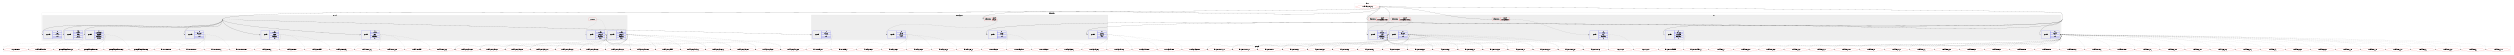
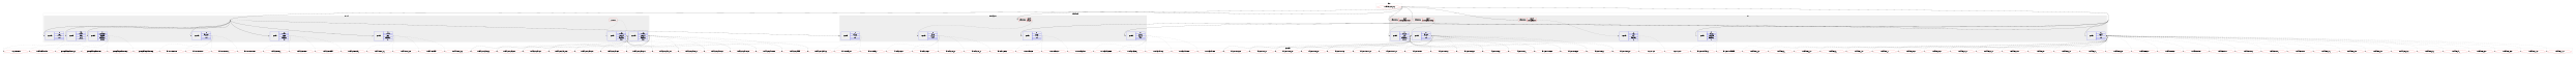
  digraph {
    compound=true
    concentrate=true
    fontname=Helvetica
    fontsize=10
    newrank=true
    rankdir=TB
    ranksep=1.5
    node [color=red fontname=Helvetica fontsize=10]
    edge [arrowhead=vee headport=w style=dotted tailport=e weight=100]
    n1 [label="www-servers/varnish-4.0.5" width=4]
    n2 [color=blue label=<<TABLE BORDER="0" CELLBORDER="1" CELLSPACING="0" CELLPADDING="4" WIDTH="220"><TR><TD ROWSPAN="6" CELLPADDING="30">pack_dep</TD></TR><TR><TD WIDTH="110">no</TD></TR><TR><TD>sys-devel</TD></TR><TR><TD>automake</TD></TR><TR><TD>greaterequal</TD></TR><TR><TD>1.16.1</TD></TR></TABLE>> shape=none]
    n3 [color=blue label=<<TABLE BORDER="0" CELLBORDER="1" CELLSPACING="0" CELLPADDING="4" WIDTH="220"><TR><TD ROWSPAN="6" CELLPADDING="30">pack_dep</TD></TR><TR><TD WIDTH="110">no</TD></TR><TR><TD>sys-devel</TD></TR><TR><TD>automake</TD></TR><TR><TD>greaterequal</TD></TR><TR><TD>1.15.1</TD></TR></TABLE>> shape=none]
    n4 [label=<<TABLE BORDER="0" CELLBORDER="1" CELLSPACING="0" CELLPADDING="4"><TR><TD CELLPADDING="10">any_of_group</TD></TR></TABLE>> shape=none]
    n5 [color=blue label=<<TABLE BORDER="0" CELLBORDER="1" CELLSPACING="0" CELLPADDING="4" WIDTH="220"><TR><TD ROWSPAN="6" CELLPADDING="30">pack_dep</TD></TR><TR><TD WIDTH="110">no</TD></TR><TR><TD>app-portage</TD></TR><TR><TD>elt-patches</TD></TR><TR><TD>greaterequal</TD></TR><TR><TD>20170815</TD></TR></TABLE>> shape=none]
    n6 [color=blue label=<<TABLE BORDER="0" CELLBORDER="1" CELLSPACING="0" CELLPADDING="4" WIDTH="220"><TR><TD ROWSPAN="6" CELLPADDING="30">pack_dep</TD></TR><TR><TD WIDTH="110">no</TD></TR><TR><TD>dev-python</TD></TR><TR><TD>docutils</TD></TR><TR><TD>none</TD></TR><TR><TD></TD></TR></TABLE>> shape=none]
    n7 [color=blue label=<<TABLE BORDER="0" CELLBORDER="1" CELLSPACING="0" CELLPADDING="4" WIDTH="220"><TR><TD ROWSPAN="6" CELLPADDING="30">pack_dep</TD></TR><TR><TD WIDTH="110">no</TD></TR><TR><TD>sys-devel</TD></TR><TR><TD>autoconf</TD></TR><TR><TD>greaterequal</TD></TR><TR><TD>2.69</TD></TR></TABLE>> shape=none]
    n8 [color=blue label=<<TABLE BORDER="0" CELLBORDER="1" CELLSPACING="0" CELLPADDING="4" WIDTH="220"><TR><TD ROWSPAN="6" CELLPADDING="30">pack_dep</TD></TR><TR><TD WIDTH="110">no</TD></TR><TR><TD>sys-devel</TD></TR><TR><TD>libtool</TD></TR><TR><TD>greaterequal</TD></TR><TR><TD>2.4</TD></TR></TABLE>> shape=none]
    n9 [color=blue label=<<TABLE BORDER="0" CELLBORDER="1" CELLSPACING="0" CELLPADDING="4" WIDTH="220"><TR><TD ROWSPAN="6" CELLPADDING="30">pack_dep</TD></TR><TR><TD WIDTH="110">no</TD></TR><TR><TD>virtual</TD></TR><TR><TD>pkgconfig</TD></TR><TR><TD>none</TD></TR><TR><TD></TD></TR></TABLE>> shape=none]
    n10 [color=blue label=<<TABLE BORDER="0" CELLBORDER="1" CELLSPACING="0" CELLPADDING="4" WIDTH="220"><TR><TD ROWSPAN="6" CELLPADDING="30">pack_dep</TD></TR><TR><TD WIDTH="110">weak</TD></TR><TR><TD>sys-devel</TD></TR><TR><TD>gettext</TD></TR><TR><TD>smaller</TD></TR><TR><TD>0.18.1.1-r3</TD></TR></TABLE>> shape=none]
    n11 [color=blue label=<<TABLE BORDER="0" CELLBORDER="1" CELLSPACING="0" CELLPADDING="4" WIDTH="220"><TR><TD ROWSPAN="6" CELLPADDING="30">pack_dep</TD></TR><TR><TD WIDTH="110">no</TD></TR><TR><TD>dev-libs</TD></TR><TR><TD>libpcre</TD></TR><TR><TD>none</TD></TR><TR><TD></TD></TR></TABLE>> shape=none]
    n12 [color=blue label=<<TABLE BORDER="0" CELLBORDER="1" CELLSPACING="0" CELLPADDING="4" WIDTH="220"><TR><TD ROWSPAN="6" CELLPADDING="30">pack_dep</TD></TR><TR><TD WIDTH="110">no</TD></TR><TR><TD>dev-libs</TD></TR><TR><TD>jemalloc</TD></TR><TR><TD>none</TD></TR><TR><TD></TD></TR></TABLE>> shape=none]
    n13 [label=<<TABLE BORDER="0" CELLBORDER="1" CELLSPACING="0" CELLPADDING="4"><TR><TD ROWSPAN="3" CELLPADDING="10">use_conditional</TD></TR><TR><TD>positive</TD></TR><TR><TD>jemalloc</TD></TR></TABLE>> shape=none]
    n14 [color=blue label=<<TABLE BORDER="0" CELLBORDER="1" CELLSPACING="0" CELLPADDING="4" WIDTH="220"><TR><TD ROWSPAN="6" CELLPADDING="30">pack_dep</TD></TR><TR><TD WIDTH="110">no</TD></TR><TR><TD>sys-libs</TD></TR><TR><TD>ncurses</TD></TR><TR><TD>none</TD></TR><TR><TD></TD></TR></TABLE>> shape=none]
    n15 [color=blue label=<<TABLE BORDER="0" CELLBORDER="1" CELLSPACING="0" CELLPADDING="4" WIDTH="220"><TR><TD ROWSPAN="6" CELLPADDING="30">pack_dep</TD></TR><TR><TD WIDTH="110">no</TD></TR><TR><TD>sys-libs</TD></TR><TR><TD>readline</TD></TR><TR><TD>none</TD></TR><TR><TD></TD></TR></TABLE>> shape=none]
    n16 [color=blue label=<<TABLE BORDER="0" CELLBORDER="1" CELLSPACING="0" CELLPADDING="4" WIDTH="220"><TR><TD ROWSPAN="6" CELLPADDING="30">pack_dep</TD></TR><TR><TD WIDTH="110">no</TD></TR><TR><TD>virtual</TD></TR><TR><TD>pypy</TD></TR><TR><TD>greaterequal</TD></TR><TR><TD>5</TD></TR></TABLE>> shape=none]
    n17 [label=<<TABLE BORDER="0" CELLBORDER="1" CELLSPACING="0" CELLPADDING="4"><TR><TD ROWSPAN="3" CELLPADDING="10">use_conditional</TD></TR><TR><TD>positive</TD></TR><TR><TD>python_targets_pypy</TD></TR></TABLE>> shape=none]
    n18 [color=blue label=<<TABLE BORDER="0" CELLBORDER="1" CELLSPACING="0" CELLPADDING="4" WIDTH="220"><TR><TD ROWSPAN="6" CELLPADDING="30">pack_dep</TD></TR><TR><TD WIDTH="110">no</TD></TR><TR><TD>dev-lang</TD></TR><TR><TD>python</TD></TR><TR><TD>greaterequal</TD></TR><TR><TD>2.7.5-r2</TD></TR></TABLE>> shape=none]
    n19 [label=<<TABLE BORDER="0" CELLBORDER="1" CELLSPACING="0" CELLPADDING="4"><TR><TD ROWSPAN="3" CELLPADDING="10">use_conditional</TD></TR><TR><TD>positive</TD></TR><TR><TD>python_targets_python2_7</TD></TR></TABLE>> shape=none]
    n20 [color=blue label=<<TABLE BORDER="0" CELLBORDER="1" CELLSPACING="0" CELLPADDING="4" WIDTH="220"><TR><TD ROWSPAN="6" CELLPADDING="30">pack_dep</TD></TR><TR><TD WIDTH="110">no</TD></TR><TR><TD>dev-lang</TD></TR><TR><TD>python</TD></TR><TR><TD>none</TD></TR><TR><TD></TD></TR></TABLE>> shape=none]
    n21 [label=<<TABLE BORDER="0" CELLBORDER="1" CELLSPACING="0" CELLPADDING="4"><TR><TD ROWSPAN="3" CELLPADDING="10">use_conditional</TD></TR><TR><TD>positive</TD></TR><TR><TD>python_targets_python3_4</TD></TR></TABLE>> shape=none]
    n22 [color=blue label=<<TABLE BORDER="0" CELLBORDER="1" CELLSPACING="0" CELLPADDING="4" WIDTH="220"><TR><TD ROWSPAN="6" CELLPADDING="30">pack_dep</TD></TR><TR><TD WIDTH="110">no</TD></TR><TR><TD>dev-lang</TD></TR><TR><TD>python-exec</TD></TR><TR><TD>greaterequal</TD></TR><TR><TD>2</TD></TR></TABLE>> shape=none]
    n23 [color=blue label=<<TABLE BORDER="0" CELLBORDER="1" CELLSPACING="0" CELLPADDING="4" WIDTH="220"><TR><TD ROWSPAN="6" CELLPADDING="30">pack_dep</TD></TR><TR><TD WIDTH="110">no</TD></TR><TR><TD>sys-devel</TD></TR><TR><TD>gcc</TD></TR><TR><TD>none</TD></TR><TR><TD></TD></TR></TABLE>> shape=none]
    n24 [label="sys-devel/automake-1.10.3-r3" width=4]
    n25 [label="sys-devel/automake-1.11.6-r3" width=4]
    n26 [label="sys-devel/automake-1.12.6-r2" width=4]
    n27 [label="sys-devel/automake-1.13.4-r2" width=4]
    n28 [label="sys-devel/automake-1.14.1-r2" width=4]
    n29 [label="sys-devel/automake-1.15.1-r2" width=4]
    n30 [label="sys-devel/automake-1.16-r2" width=4]
    n31 [label="sys-devel/automake-1.16.1-r1" width=4]
    n32 [label="sys-devel/automake-1.4_p6-r2" width=4]
    n33 [label="sys-devel/automake-1.5-r2" width=4]
    n34 [label="sys-devel/automake-1.6.3-r2" width=4]
    n35 [label="sys-devel/automake-1.8.5-r5" width=4]
    n36 [label="sys-devel/automake-1.9.6-r5" width=4]
    n37 [label="sys-devel/automake-9999" width=4]
    n38 [label="app-portage/elt-patches-20170317" width=4]
    n39 [label="app-portage/elt-patches-20170422" width=4]
    n40 [label="app-portage/elt-patches-20170815" width=4]
    n41 [label="app-portage/elt-patches-20170826.1" width=4]
    n42 [label="dev-python/docutils-0.11" width=4]
    n43 [label="dev-python/docutils-0.12" width=4]
    n44 [label="dev-python/docutils-0.13.1" width=4]
    n45 [label="dev-python/docutils-0.14" width=4]
    n46 [label="sys-devel/autoconf-2.13" width=4]
    n47 [label="sys-devel/autoconf-2.64" width=4]
    n48 [label="sys-devel/autoconf-2.69-r4" width=4]
    n49 [label="sys-devel/autoconf-9999" width=4]
    n50 [label="sys-devel/libtool-2.4.6-r3" width=4]
    n51 [label="sys-devel/libtool-2.4.6-r4" width=4]
    n52 [label="sys-devel/libtool-2.4.6-r5" width=4]
    n53 [label="sys-devel/libtool-9999" width=4]
    n54 [label="virtual/pkgconfig-0-r1" width=4]
    n55 [label="sys-devel/gettext-0.19.8.1" width=4]
    n56 [label="dev-libs/jemalloc-3.6.0" width=4]
    n57 [label="dev-libs/jemalloc-4.4.0" width=4]
    n58 [label="dev-libs/jemalloc-4.5.0" width=4]
    n59 [label="dev-libs/jemalloc-5.0.1" width=4]
    n60 [label="dev-libs/jemalloc-5.1.0" width=4]
    n61 [label="dev-libs/libpcre-8.41-r1" width=4]
    n62 [label="dev-libs/libpcre-8.42" width=4]
    n63 [label="sys-libs/ncurses-5.9-r101" width=4]
    n64 [label="sys-libs/ncurses-6.1-r2" width=4]
    n65 [label="sys-libs/ncurses-6.1-r3" width=4]
-   n66 [label="sys-libs/readline-4.3_p5" width=4]
    n67 [label="sys-libs/readline-5.2_p14" width=4]
    n68 [label="sys-libs/readline-6.3_p8-r3" width=4]
    n69 [label="sys-libs/readline-7.0_p3" width=4]
    n70 [label="sys-libs/readline-7.0_p3-r1" width=4]
    n71 [label="sys-libs/readline-7.0_p5" width=4]
    n72 [label="virtual/pypy-5.10.0" width=4]
    n73 [label="virtual/pypy-6.0.0" width=4]
    n74 [label="dev-lang/python-2.7.14-r1" width=4]
    n75 [label="dev-lang/python-2.7.14-r2" width=4]
    n76 [label="dev-lang/python-2.7.15" width=4]
    n77 [label="dev-lang/python-3.4.5-r1" width=4]
    n78 [label="dev-lang/python-3.4.6-r1" width=4]
    n79 [label="dev-lang/python-3.4.8" width=4]
    n80 [label="dev-lang/python-3.4.8-r1" width=4]
    n81 [label="dev-lang/python-3.5.4-r1" width=4]
    n82 [label="dev-lang/python-3.5.5" width=4]
    n83 [label="dev-lang/python-3.5.5-r1" width=4]
    n84 [label="dev-lang/python-3.6.3-r1" width=4]
    n85 [label="dev-lang/python-3.6.4" width=4]
    n86 [label="dev-lang/python-3.6.5" width=4]
    n87 [label="dev-lang/python-3.6.5-r1" width=4]
    n88 [label="dev-lang/python-3.6.6" width=4]
    n89 [label="dev-lang/python-3.7.0" width=4]
    n90 [label="dev-lang/python-exec-2.4.6" width=4]
    n91 [label="dev-lang/python-exec-9999" width=4]
    n92 [label="sys-devel/gcc-3.3.6-r1" width=4]
    n93 [label="sys-devel/gcc-3.3.6-r2" width=4]
    n94 [label="sys-devel/gcc-3.4.6-r2" width=4]
    n95 [label="sys-devel/gcc-4.0.4" width=4]
    n96 [label="sys-devel/gcc-4.0.4-r1" width=4]
    n97 [label="sys-devel/gcc-4.1.2" width=4]
    n98 [label="sys-devel/gcc-4.1.2-r1" width=4]
    n99 [label="sys-devel/gcc-4.2.4-r1" width=4]
    n100 [label="sys-devel/gcc-4.2.4-r2" width=4]
    n101 [label="sys-devel/gcc-4.3.6-r1" width=4]
    n102 [label="sys-devel/gcc-4.3.6-r2" width=4]
    n103 [label="sys-devel/gcc-4.4.7" width=4]
    n104 [label="sys-devel/gcc-4.4.7-r1" width=4]
    n105 [label="sys-devel/gcc-4.5.4" width=4]
    n106 [label="sys-devel/gcc-4.5.4-r1" width=4]
    n107 [label="sys-devel/gcc-4.6.4" width=4]
    n108 [label="sys-devel/gcc-4.6.4-r1" width=4]
    n109 [label="sys-devel/gcc-4.7.4-r1" width=4]
    n110 [label="sys-devel/gcc-4.7.4-r2" width=4]
    n111 [label="sys-devel/gcc-4.8.5-r1" width=4]
    n112 [label="sys-devel/gcc-4.8.5-r2" width=4]
    n113 [label="sys-devel/gcc-4.9.4" width=4]
    n114 [label="sys-devel/gcc-5.4.0-r4" width=4]
    n115 [label="sys-devel/lang-5.4.0-r5" width=4]
    n116 [label="sys-devel/gcc-6.4.0-r1" width=4]
    n117 [label="sys-devel/gcc-6.4.0-r3" width=4]
    n118 [label="sys-devel/gcc-1.4.0-r4" width=4]
    n119 [label="sys-devel/gcc-7.3.0-r3" width=4]
    n120 [label="sys-devel/gcc-7.3.0-r4" width=4]
    n121 [label="sys-devel/gcc-7.3.0-r5" width=4]
    n122 [label="sys-devel/gcc-8.2.0-r2" width=4]
    n123 [label="sys-devel/gcc-8.2.0-r3" width=4]
    subgraph cluster_1 {
      color=gray
      label=<<i>ebuild</i>>
      rank=same
      n1
    }
    subgraph cluster_2 {
      color=gray
      label=<<i>dependencies</i>>
      subgraph cluster_3 {
        color=gray
        fillcolor="#eeeeee"
        label=<<i>compile</i>>
        style=filled
        subgraph sub_4 {
          color=gray
          fillcolor="#eeeeee"
          label=<<i>compile</i>>
          style=filled
          n4
          subgraph sub_5 {
            color=gray
            fillcolor="#eeeeee"
            label=<<i>compile</i>>
            style=filled
            n2
          }
          subgraph sub_6 {
            color=gray
            fillcolor="#eeeeee"
            label=<<i>compile</i>>
            style=filled
            n3
          }
        }
        subgraph sub_7 {
          color=gray
          fillcolor="#eeeeee"
          label=<<i>compile</i>>
          style=filled
          n5
        }
        subgraph sub_8 {
          color=gray
          fillcolor="#eeeeee"
          label=<<i>compile</i>>
          style=filled
          n6
        }
        subgraph sub_9 {
          color=gray
          fillcolor="#eeeeee"
          label=<<i>compile</i>>
          style=filled
          n7
        }
        subgraph sub_10 {
          color=gray
          fillcolor="#eeeeee"
          label=<<i>compile</i>>
          style=filled
          n8
        }
        subgraph sub_11 {
          color=gray
          fillcolor="#eeeeee"
          label=<<i>compile</i>>
          style=filled
          n9
        }
        subgraph sub_12 {
          color=gray
          fillcolor="#eeeeee"
          label=<<i>compile</i>>
          style=filled
          n10
        }
      }
      subgraph cluster_13 {
        color=gray
        fillcolor="#eeeeee"
        label=<<i>compile and run</i>>
        style=filled
        subgraph sub_14 {
          color=gray
          fillcolor="#eeeeee"
          label=<<i>compile and run</i>>
          style=filled
          n11
        }
        subgraph sub_15 {
          color=gray
          fillcolor="#eeeeee"
          label=<<i>compile and run</i>>
          style=filled
          n13
          subgraph sub_16 {
            color=gray
            fillcolor="#eeeeee"
            label=<<i>compile and run</i>>
            style=filled
            n12
          }
        }
        subgraph sub_17 {
          color=gray
          fillcolor="#eeeeee"
          label=<<i>compile and run</i>>
          style=filled
          n14
        }
        subgraph sub_18 {
          color=gray
          fillcolor="#eeeeee"
          label=<<i>compile and run</i>>
          style=filled
          n15
        }
      }
      subgraph cluster_19 {
        color=gray
        fillcolor="#eeeeee"
        label=<<i>run</i>>
        style=filled
        subgraph sub_20 {
          color=gray
          fillcolor="#eeeeee"
          label=<<i>run</i>>
          style=filled
          n17
          subgraph sub_21 {
            color=gray
            fillcolor="#eeeeee"
            label=<<i>run</i>>
            style=filled
            n16
          }
        }
        subgraph sub_22 {
          color=gray
          fillcolor="#eeeeee"
          label=<<i>run</i>>
          style=filled
          n19
          subgraph sub_23 {
            color=gray
            fillcolor="#eeeeee"
            label=<<i>run</i>>
            style=filled
            n18
          }
        }
        subgraph sub_24 {
          color=gray
          fillcolor="#eeeeee"
          label=<<i>run</i>>
          style=filled
          n21
          subgraph sub_25 {
            color=gray
            fillcolor="#eeeeee"
            label=<<i>run</i>>
            style=filled
            n20
          }
        }
        subgraph sub_26 {
          color=gray
          fillcolor="#eeeeee"
          label=<<i>run</i>>
          style=filled
          n22
        }
        subgraph sub_27 {
          color=gray
          fillcolor="#eeeeee"
          label=<<i>run</i>>
          style=filled
          n23
        }
      }
    }
    subgraph cluster_28 {
      color=gray
      label=<<i>candidates</i>>
      rank=same
      subgraph sub_29 {
        color=black
        label=<<i>candidates</i>>
        nodesep=1
        rank=same
        n24
        n25
        n26
        n27
        n28
        n29
        n30
        n31
        n32
        n33
        n34
        n35
        n36
        n37
      }
      subgraph sub_30 {
        color=black
        label=<<i>candidates</i>>
        nodesep=1
        rank=same
        n24
        n25
        n26
        n27
        n28
        n29
        n30
        n31
        n32
        n33
        n34
        n35
        n36
        n37
      }
      subgraph sub_31 {
        color=black
        label=<<i>candidates</i>>
        nodesep=1
        rank=same
        n38
        n39
        n40
        n41
      }
      subgraph sub_32 {
        color=black
        label=<<i>candidates</i>>
        nodesep=1
        rank=same
        n42
        n43
        n44
        n45
      }
      subgraph sub_33 {
        color=black
        label=<<i>candidates</i>>
        nodesep=1
        rank=same
        n46
        n47
        n48
        n49
      }
      subgraph sub_34 {
        color=black
        label=<<i>candidates</i>>
        nodesep=1
        rank=same
        n50
        n51
        n52
        n53
      }
      subgraph sub_35 {
        color=black
        label=<<i>candidates</i>>
        nodesep=1
        rank=same
        n54
      }
      subgraph sub_36 {
        color=black
        label=<<i>candidates</i>>
        nodesep=1
        rank=same
        n55
      }
      subgraph sub_37 {
        color=black
        label=<<i>candidates</i>>
        nodesep=1
        rank=same
        n56
        n57
        n58
        n59
        n60
      }
      subgraph sub_38 {
        color=black
        label=<<i>candidates</i>>
        nodesep=1
        rank=same
        n61
        n62
      }
      subgraph sub_39 {
        color=black
        label=<<i>candidates</i>>
        nodesep=1
        rank=same
        n63
        n64
        n65
      }
      subgraph sub_40 {
        color=black
        label=<<i>candidates</i>>
        nodesep=1
        rank=same
-       n66
        n67
        n68
        n69
        n70
        n71
      }
      subgraph sub_41 {
        color=black
        label=<<i>candidates</i>>
        nodesep=1
        rank=same
        n72
        n73
      }
      subgraph sub_42 {
        color=black
        label=<<i>candidates</i>>
        nodesep=1
        rank=same
        n74
        n75
        n76
        n77
        n78
        n79
        n80
        n81
        n82
        n83
        n84
        n85
        n86
        n87
        n88
        n89
      }
      subgraph sub_43 {
        color=black
        label=<<i>candidates</i>>
        nodesep=1
        rank=same
        n74
        n75
        n76
        n77
        n78
        n79
        n80
        n81
        n82
        n83
        n84
        n85
        n86
        n87
        n88
        n89
      }
      subgraph sub_44 {
        color=black
        label=<<i>candidates</i>>
        nodesep=1
        rank=same
        n90
        n91
      }
      subgraph sub_45 {
        color=black
        label=<<i>candidates</i>>
        nodesep=1
        rank=same
        n92
        n93
        n94
        n95
        n96
        n97
        n98
        n99
        n100
        n101
        n102
        n103
        n104
        n105
        n106
        n107
        n108
        n109
        n110
        n111
        n112
        n113
        n114
        n115
        n116
        n117
        n118
        n119
        n120
        n121
        n122
        n123
      }
    }
    n1 -> n5 [style=solid weight=20]
    n1 -> n6 [style=solid weight=20]
    n1 -> n7 [style=solid weight=20]
    n1 -> n8 [style=solid weight=20]
    n1 -> n9 [style=solid weight=20]
    n1 -> n10 [style=solid weight=20]
    n1 -> n11 [arrowhead=odotvee style=solid weight=20]
    n1 -> n13 [arrowhead=odotvee style=solid weight=20]
    n1 -> n14 [arrowhead=odotvee style=solid weight=20]
    n1 -> n15 [arrowhead=odotvee style=solid weight=20]
    n1 -> n17 [arrowhead=odot style=solid weight=20]
    n1 -> n19 [arrowhead=odot style=solid weight=20]
    n1 -> n21 [arrowhead=odot style=solid weight=20]
    n1 -> n22 [arrowhead=odot style=solid weight=20]
    n1 -> n23 [arrowhead=odot style=solid weight=20]
    n2 -> n24
    n2 -> n25
    n2 -> n26
    n2 -> n27
    n2 -> n28
    n2 -> n29
    n2 -> n30
    n2 -> n31
    n2 -> n32
    n2 -> n33
    n2 -> n34
    n2 -> n35
    n2 -> n36
    n2 -> n37
    n3 -> n24
    n3 -> n25
    n3 -> n26
    n3 -> n27
    n3 -> n28
    n3 -> n29
    n3 -> n30
    n3 -> n31
    n3 -> n32
    n3 -> n33
    n3 -> n34
    n3 -> n35
    n3 -> n36
    n3 -> n37
    n4 -> n2 [arrowhead=oinv weight=20]
    n4 -> n3 [arrowhead=oinv weight=20]
    n5 -> n38
    n5 -> n39
    n5 -> n40
    n5 -> n41
    n6 -> n42
    n6 -> n43
    n6 -> n44
    n6 -> n45
    n7 -> n46
    n7 -> n47
    n7 -> n48
    n7 -> n49
    n8 -> n50
    n8 -> n51
    n8 -> n52
    n8 -> n53
    n9 -> n54
    n10 -> n55
    n11 -> n61
    n11 -> n62
    n12 -> n56
    n12 -> n57
    n12 -> n58
    n12 -> n59
    n12 -> n60
    n13 -> n12 [style=dashed weight=20]
    n14 -> n63
    n14 -> n64
    n14 -> n65
-   n15 -> n66
    n15 -> n67
    n15 -> n68
    n15 -> n69
    n15 -> n70
    n15 -> n71
    n16 -> n72
    n16 -> n73
    n17 -> n16 [style=dashed weight=20]
    n18 -> n74
    n18 -> n75
    n18 -> n76
    n18 -> n77
    n18 -> n78
    n18 -> n79
    n18 -> n80
    n18 -> n81
    n18 -> n82
    n18 -> n83
    n18 -> n84
    n18 -> n85
    n18 -> n86
    n18 -> n87
    n18 -> n88
    n18 -> n89
    n19 -> n18 [style=dashed weight=20]
    n20 -> n74
    n20 -> n75
    n20 -> n76
    n20 -> n77
    n20 -> n78
    n20 -> n79
    n20 -> n80
    n20 -> n81
    n20 -> n82
    n20 -> n83
    n20 -> n84
    n20 -> n85
    n20 -> n86
    n20 -> n87
    n20 -> n88
    n20 -> n89
    n21 -> n20 [style=dashed weight=20]
    n22 -> n90
    n22 -> n91
    n23 -> n92
    n23 -> n93
    n23 -> n94
    n23 -> n95
    n23 -> n96
    n23 -> n97
    n23 -> n98
    n23 -> n99
    n23 -> n100
    n23 -> n101
    n23 -> n102
    n23 -> n103
    n23 -> n104
    n23 -> n105
    n23 -> n106
    n23 -> n107
    n23 -> n108
    n23 -> n109
    n23 -> n110
    n23 -> n111
    n23 -> n112
    n23 -> n113
    n23 -> n114
    n23 -> n115
    n23 -> n116
    n23 -> n117
    n23 -> n118
    n23 -> n119
    n23 -> n120
    n23 -> n121
    n23 -> n122
    n23 -> n123
  }
